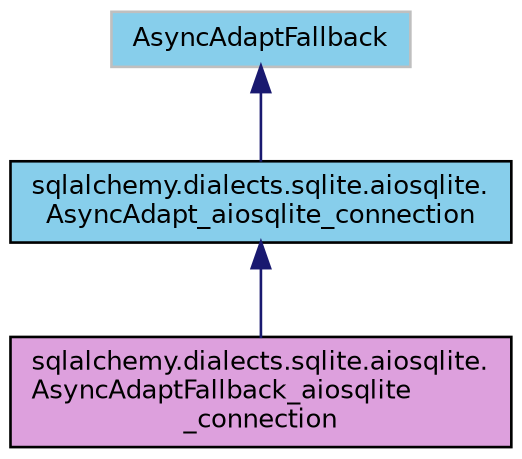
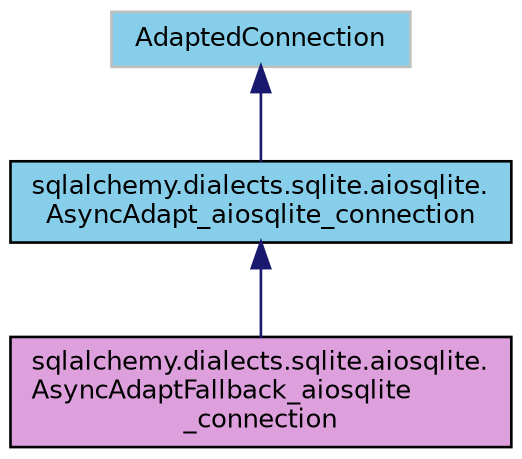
  digraph {
    node [color=black fillcolor=skyblue fontname=Helvetica fontsize=10 shape=record style=filled]
    edge [color=midnightblue dir=back fontname=Helvetica fontsize=10 labelfontname=Helvetica labelfontsize=10 style=solid]
    n1 [fillcolor=plum fontcolor=black height=0.2 label="sqlalchemy.dialects.sqlite.aiosqlite.\lAsyncAdaptFallback_aiosqlite\l_connection" width=0.4]
    n2 [height=0.2 label="sqlalchemy.dialects.sqlite.aiosqlite.\lAsyncAdapt_aiosqlite_connection" width=0.4]
-   n3 [color=grey75 height=0.2 label=AsyncAdaptFallback width=0.4]
+   n3 [color=grey75 height=0.2 label=AdaptedConnection width=0.4]
    n2 -> n1
    n3 -> n2
  }
